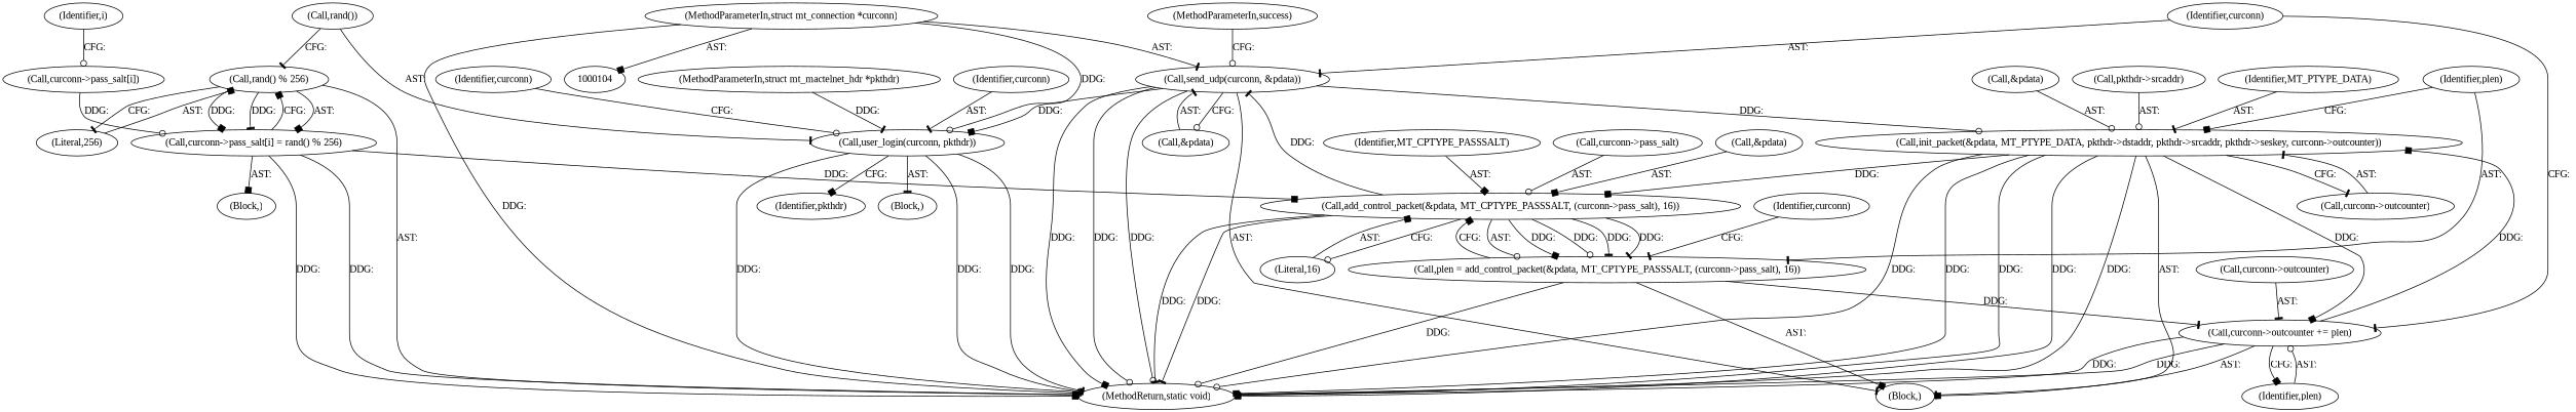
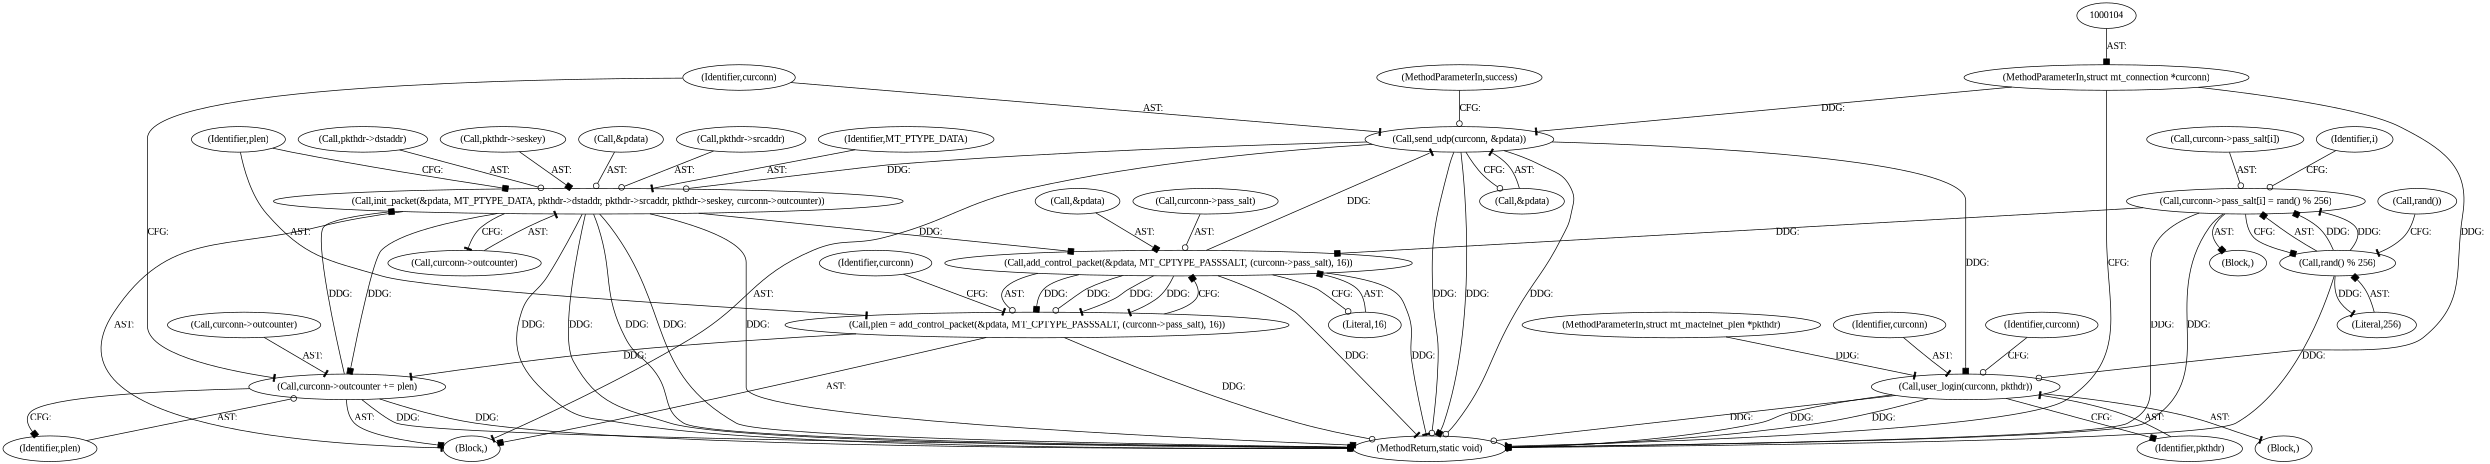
  digraph {
    fontname="Liberation Serif"
    node [fontname="Liberation Serif"]
    edge [arrowhead=box fontname="Liberation Serif"]
    n1 [label="(Call,send_udp(curconn, &pdata))"]
    n2 [label="(Call,init_packet(&pdata, MT_PTYPE_DATA, pkthdr->dstaddr, pkthdr->srcaddr, pkthdr->seskey, curconn->outcounter))"]
    n3 [label="(Call,user_login(curconn, pkthdr))"]
    n4 [label="(Block,)"]
    n5 [label="(Call,&pdata)"]
    n6 [label="(MethodReturn,static void)"]
    n7 [label="(Call,add_control_packet(&pdata, MT_CPTYPE_PASSSALT, (curconn->pass_salt), 16))"]
    n8 [label="(Call,curconn->outcounter += plen)"]
    n9 [label="(Call,curconn->outcounter)"]
    n10 [label="(Block,)"]
    n11 [label="(Identifier,pkthdr)"]
    n12 [label="(MethodParameterIn,struct mt_connection *curconn)"]
    1000104
    n14 [label="(Call,plen = add_control_packet(&pdata, MT_CPTYPE_PASSSALT, (curconn->pass_salt), 16))"]
    n15 [label="(Literal,16)"]
    n16 [label="(Identifier,plen)"]
    n17 [label="(Call,curconn->pass_salt[i] = rand() % 256)"]
    n18 [label="(Call,rand() % 256)"]
    n19 [label="(Block,)"]
    n20 [label="(Literal,256)"]
    n21 [label="(Identifier,curconn)"]
    n22 [label="(MethodParameterIn,success)"]
    n23 [label="(Call,curconn->pass_salt[i])"]
    n24 [label="(Identifier,MT_PTYPE_DATA)"]
-   n26 [label="(Identifier,MT_CPTYPE_PASSSALT)"]
+   n25 [label="(Call,pkthdr->dstaddr)"]
+   n27 [label="(Call,pkthdr->seskey)"]
    n28 [label="(Call,rand())"]
-   n29 [label="(MethodParameterIn,struct mt_mactelnet_hdr *pkthdr)"]
+   n29 [label="(MethodParameterIn,struct mt_mactelnet_plen *pkthdr)"]
    n30 [label="(Identifier,i)"]
    n31 [label="(Call,curconn->pass_salt)"]
    n32 [label="(Call,&pdata)"]
    n33 [label="(Identifier,curconn)"]
    n34 [label="(Identifier,curconn)"]
    n35 [label="(Call,curconn->outcounter)"]
    n36 [label="(Identifier,curconn)"]
    n37 [label="(Identifier,plen)"]
    n38 [label="(Call,pkthdr->srcaddr)"]
    n39 [label="(Call,&pdata)"]
    n1 -> n2 [arrowhead=odot label="DDG: "]
    n1 -> n3 [label="DDG: "]
    n1 -> n4 [arrowhead=tee label="AST: "]
    n1 -> n5 [arrowhead=odot label="CFG: "]
    n1 -> n6 [arrowhead=odot label="DDG: "]
    n1 -> n6 [label="DDG: "]
    n1 -> n6 [arrowhead=odot label="DDG: "]
    n2 -> n4 [arrowhead=tee label="AST: "]
    n2 -> n6 [arrowhead=odot label="DDG: "]
    n2 -> n6 [label="DDG: "]
    n2 -> n6 [label="DDG: "]
    n2 -> n6 [label="DDG: "]
    n2 -> n6 [arrowhead=odot label="DDG: "]
    n2 -> n7 [label="DDG: "]
    n2 -> n8 [label="DDG: "]
    n2 -> n9 [arrowhead=tee label="CFG: "]
    n3 -> n6 [arrowhead=tee label="DDG: "]
    n3 -> n6 [arrowhead=odot label="DDG: "]
    n3 -> n6 [arrowhead=tee label="DDG: "]
    n3 -> n10 [arrowhead=tee label="AST: "]
    n3 -> n11 [label="CFG: "]
    n5 -> n1 [arrowhead=tee label="AST: "]
    n7 -> n1 [arrowhead=tee label="DDG: "]
    n7 -> n6 [arrowhead=tee label="DDG: "]
    n7 -> n6 [arrowhead=tee label="DDG: "]
    n7 -> n14 [arrowhead=odot label="AST: "]
    n7 -> n14 [label="DDG: "]
    n7 -> n14 [arrowhead=odot label="DDG: "]
    n7 -> n14 [arrowhead=tee label="DDG: "]
    n7 -> n14 [arrowhead=tee label="DDG: "]
    n7 -> n15 [arrowhead=odot label="CFG: "]
    n8 -> n2 [label="DDG: "]
    n8 -> n4 [label="AST: "]
    n8 -> n6 [arrowhead=odot label="DDG: "]
    n8 -> n6 [arrowhead=odot label="DDG: "]
    n8 -> n16 [label="CFG: "]
    n9 -> n2 [arrowhead=tee label="AST: "]
-   n28 -> n3 [arrowhead=tee label="AST: "]
-   n12 -> n1 [arrowhead=tee label="AST: "]
+   n11 -> n3 [arrowhead=tee label="AST: "]
+   n12 -> n1 [arrowhead=tee label="DDG: "]
    n12 -> n3 [arrowhead=odot label="DDG: "]
-   n12 -> n6 [arrowhead=tee label="DDG: "]
-   n12 -> 1000104 [label="AST: "]
+   n12 -> n6 [arrowhead=tee label="CFG: "]
+   1000104 -> n12 [label="AST: "]
    n14 -> n4 [label="AST: "]
    n14 -> n6 [arrowhead=odot label="DDG: "]
    n14 -> n7 [label="CFG: "]
    n14 -> n8 [arrowhead=tee label="DDG: "]
    n15 -> n7 [label="AST: "]
    n16 -> n8 [arrowhead=odot label="AST: "]
    n17 -> n6 [label="DDG: "]
    n17 -> n6 [label="DDG: "]
    n17 -> n7 [label="DDG: "]
    n17 -> n18 [label="CFG: "]
    n17 -> n19 [label="AST: "]
-   n18 -> n6 [label="AST: "]
+   n18 -> n6 [label="DDG: "]
    n18 -> n17 [label="AST: "]
    n18 -> n17 [label="DDG: "]
    n18 -> n17 [arrowhead=tee label="DDG: "]
-   n18 -> n20 [arrowhead=tee label="CFG: "]
+   n18 -> n20 [arrowhead=tee label="DDG: "]
    n20 -> n18 [label="AST: "]
    n21 -> n3 [arrowhead=odot label="CFG: "]
    n22 -> n1 [arrowhead=odot label="CFG: "]
-   n23 -> n17 [arrowhead=odot label="DDG: "]
+   n23 -> n17 [arrowhead=odot label="AST: "]
    n24 -> n2 [arrowhead=tee label="AST: "]
-   n26 -> n7 [label="AST: "]
+   n25 -> n2 [arrowhead=odot label="AST: "]
+   n27 -> n2 [label="AST: "]
    n28 -> n18 [arrowhead=tee label="CFG: "]
    n29 -> n3 [arrowhead=tee label="DDG: "]
-   n30 -> n23 [arrowhead=odot label="CFG: "]
+   n30 -> n17 [arrowhead=odot label="CFG: "]
    n31 -> n7 [arrowhead=odot label="AST: "]
    n32 -> n2 [arrowhead=odot label="AST: "]
    n33 -> n3 [arrowhead=tee label="AST: "]
    n34 -> n14 [arrowhead=tee label="CFG: "]
    n35 -> n8 [arrowhead=tee label="AST: "]
    n36 -> n1 [arrowhead=tee label="AST: "]
    n36 -> n8 [arrowhead=tee label="CFG: "]
    n37 -> n2 [label="CFG: "]
    n37 -> n14 [arrowhead=tee label="AST: "]
    n38 -> n2 [arrowhead=odot label="AST: "]
    n39 -> n7 [label="AST: "]
  }
